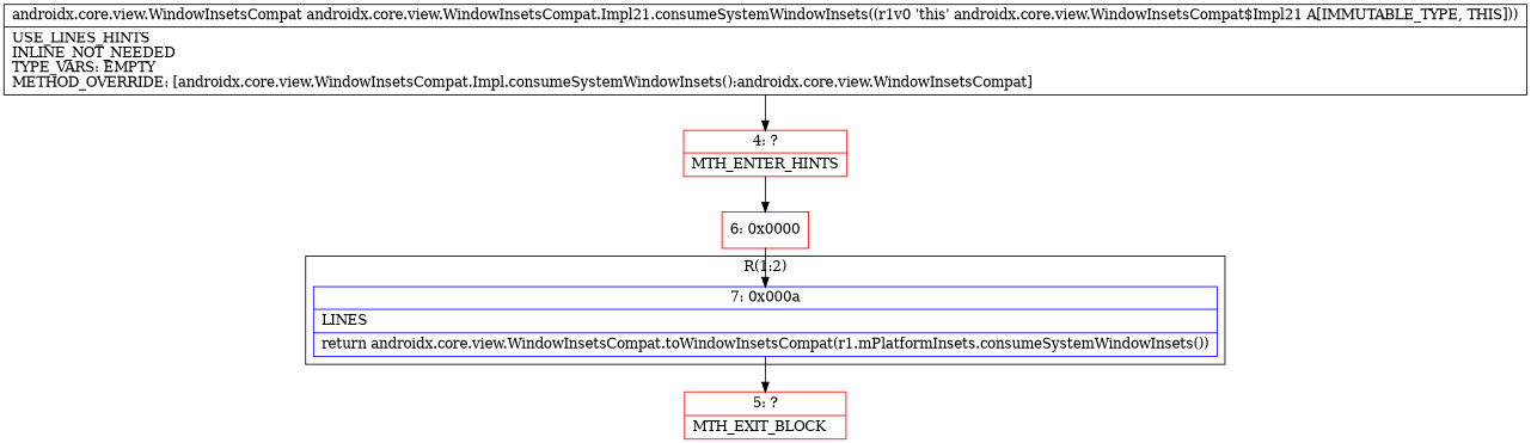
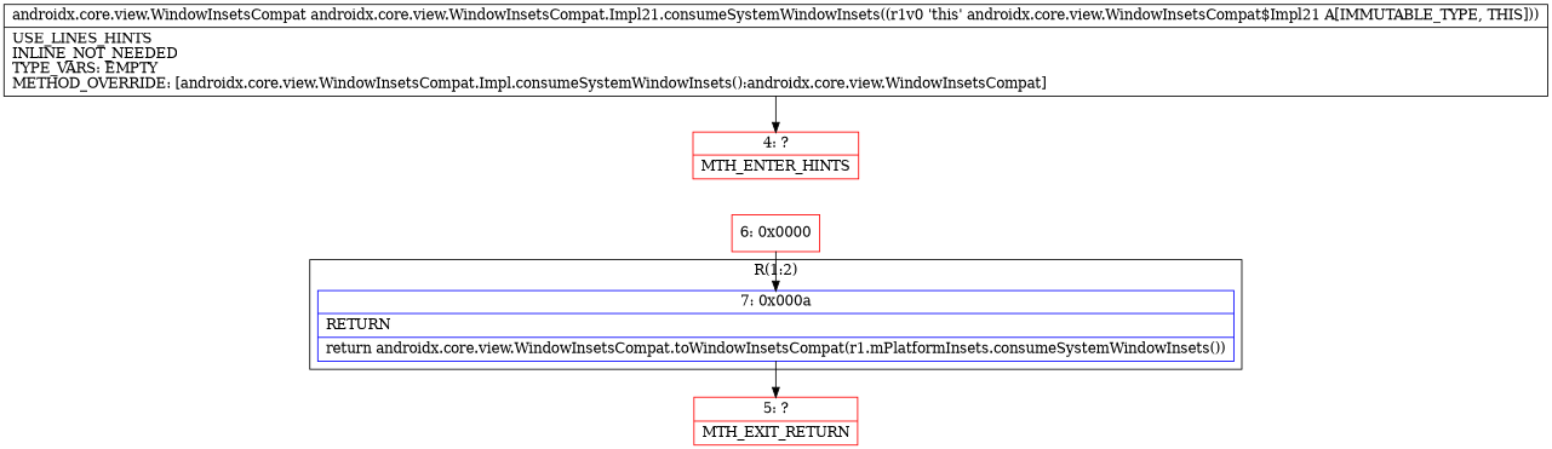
  digraph {
    node [color=red shape=record]
-   n1 [color=blue label="{7\:\ 0x000a|LINES\l|return androidx.core.view.WindowInsetsCompat.toWindowInsetsCompat(r1.mPlatformInsets.consumeSystemWindowInsets())\l}"]
-   n2 [label="{5\:\ ?|MTH_EXIT_BLOCK\l}"]
+   n1 [color=blue label="{7\:\ 0x000a|RETURN\l|return androidx.core.view.WindowInsetsCompat.toWindowInsetsCompat(r1.mPlatformInsets.consumeSystemWindowInsets())\l}"]
+   n2 [label="{5\:\ ?|MTH_EXIT_RETURN\l}"]
    n3 [label="{4\:\ ?|MTH_ENTER_HINTS\l}"]
    n4 [label="{6\:\ 0x0000}"]
    n5 [label="{androidx.core.view.WindowInsetsCompat androidx.core.view.WindowInsetsCompat.Impl21.consumeSystemWindowInsets((r1v0 'this' androidx.core.view.WindowInsetsCompat$Impl21 A[IMMUTABLE_TYPE, THIS]))  | USE_LINES_HINTS\lINLINE_NOT_NEEDED\lTYPE_VARS: EMPTY\lMETHOD_OVERRIDE: [androidx.core.view.WindowInsetsCompat.Impl.consumeSystemWindowInsets():androidx.core.view.WindowInsetsCompat]\l}" color=""]
    subgraph cluster_1 {
      label="R(1:2)"
      n1
    }
    n1 -> n2
-   n3 -> n4
    n4 -> n1
    n5 -> n3
  }
